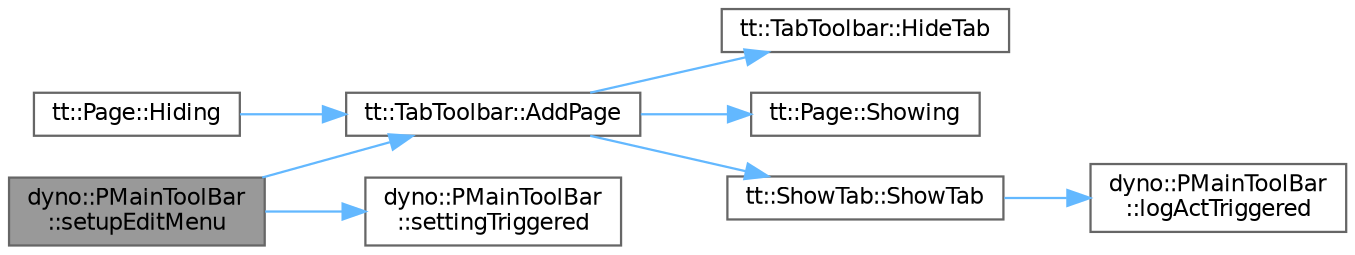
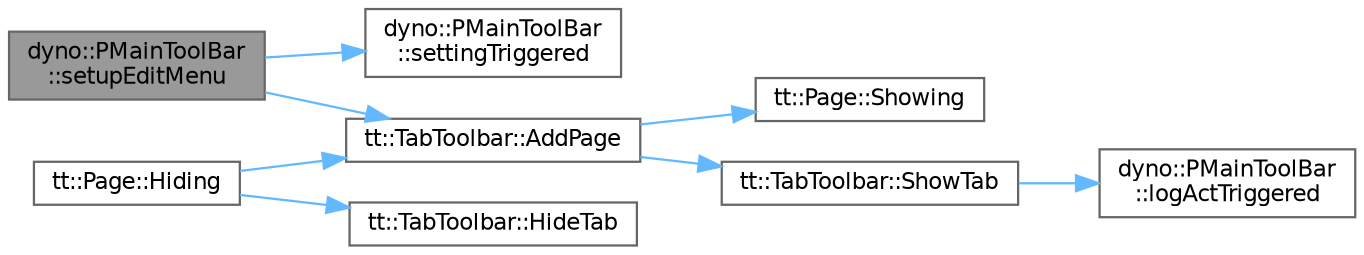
  digraph {
    rankdir=LR
    node [color=grey40 fillcolor=white fontname=Helvetica fontsize=10 shape=box style=filled]
    edge [color=steelblue1 fontname=Helvetica fontsize=10 labelfontname=Helvetica labelfontsize=10 style=solid]
    n1 [color=gray40 fillcolor=grey60 fontcolor=black height=0.2 label="dyno::PMainToolBar\l::setupEditMenu" width=0.4]
    n2 [height=0.2 label="tt::TabToolbar::AddPage" width=0.4]
    n3 [height=0.2 label="dyno::PMainToolBar\l::settingTriggered" width=0.4]
    n4 [height=0.2 label="tt::TabToolbar::HideTab" width=0.4]
    n5 [height=0.2 label="tt::Page::Showing" width=0.4]
-   n6 [height=0.2 label="tt::ShowTab::ShowTab" width=0.4]
+   n6 [height=0.2 label="tt::TabToolbar::ShowTab" width=0.4]
    n7 [height=0.2 label="dyno::PMainToolBar\l::logActTriggered" width=0.4]
    n8 [height=0.2 label="tt::Page::Hiding" width=0.4]
    n1 -> n2
    n1 -> n3
-   n2 -> n4
+   n8 -> n4
    n2 -> n5
    n2 -> n6
    n6 -> n7
    n8 -> n2
  }
